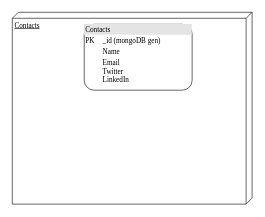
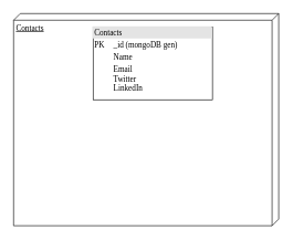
  <mxCell id="0" />
  <mxCell id="1" parent="0" />
  <mxCell id="2" value="Contacts" style="verticalAlign=top;align=left;spacingTop=8;spacingLeft=2;spacingRight=12;shape=cube;size=10;direction=south;fontStyle=4;html=1;fontFamily=Victor Mono Regular;fontSource=https%3A%2F%2Fcdn.jsdelivr.net%2Fnpm%2Fvictormono%401.5.3%2Fdist%2Fwoff%2FVictorMono-Regular.woff;" vertex="1" parent="1"><mxGeometry x="20" y="20" width="400" height="320" as="geometry" /></mxCell>
- <mxCell id="3" value="&lt;div style=&quot;box-sizing:border-box;width:100%;background:#e4e4e4;padding:2px;&quot;&gt;Contacts&lt;/div&gt;&lt;table style=&quot;width:100%;font-size:1em;&quot; cellpadding=&quot;2&quot; cellspacing=&quot;0&quot;&gt;&lt;tbody&gt;&lt;tr&gt;&lt;td&gt;PK&lt;/td&gt;&lt;td&gt;_id (mongoDB gen)&lt;br&gt;&lt;/td&gt;&lt;/tr&gt;&lt;tr&gt;&lt;td&gt;&lt;br&gt;&lt;/td&gt;&lt;td&gt;Name&lt;/td&gt;&lt;/tr&gt;&lt;tr&gt;&lt;td&gt;&lt;/td&gt;&lt;td&gt;Email&lt;br&gt;Twitter&lt;br&gt;LinkedIn&lt;br&gt;&lt;br&gt;&lt;/td&gt;&lt;/tr&gt;&lt;/tbody&gt;&lt;/table&gt;" style="verticalAlign=top;align=left;overflow=fill;html=1;fontFamily=Victor Mono Regular;fontSource=https%3A%2F%2Fcdn.jsdelivr.net%2Fnpm%2Fvictormono%401.5.3%2Fdist%2Fwoff%2FVictorMono-Regular.woff;rounded=1;" vertex="1" parent="1"><mxGeometry x="140" y="40" width="180" height="110" as="geometry" /></mxCell>
+ <mxCell id="3" value="&lt;div style=&quot;box-sizing:border-box;width:100%;background:#e4e4e4;padding:2px;&quot;&gt;Contacts&lt;/div&gt;&lt;table style=&quot;width:100%;font-size:1em;&quot; cellpadding=&quot;2&quot; cellspacing=&quot;0&quot;&gt;&lt;tbody&gt;&lt;tr&gt;&lt;td&gt;PK&lt;/td&gt;&lt;td&gt;_id (mongoDB gen)&lt;br&gt;&lt;/td&gt;&lt;/tr&gt;&lt;tr&gt;&lt;td&gt;&lt;br&gt;&lt;/td&gt;&lt;td&gt;Name&lt;/td&gt;&lt;/tr&gt;&lt;tr&gt;&lt;td&gt;&lt;/td&gt;&lt;td&gt;Email&lt;br&gt;Twitter&lt;br&gt;LinkedIn&lt;br&gt;&lt;br&gt;&lt;/td&gt;&lt;/tr&gt;&lt;/tbody&gt;&lt;/table&gt;" style="verticalAlign=top;align=left;overflow=fill;html=1;fontFamily=Victor Mono Regular;fontSource=https%3A%2F%2Fcdn.jsdelivr.net%2Fnpm%2Fvictormono%401.5.3%2Fdist%2Fwoff%2FVictorMono-Regular.woff;" vertex="1" parent="1"><mxGeometry x="140" y="40" width="180" height="110" as="geometry" /></mxCell>
